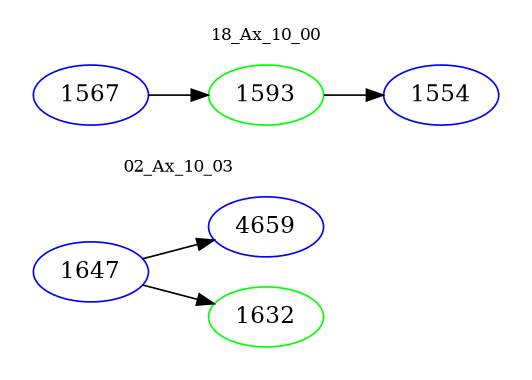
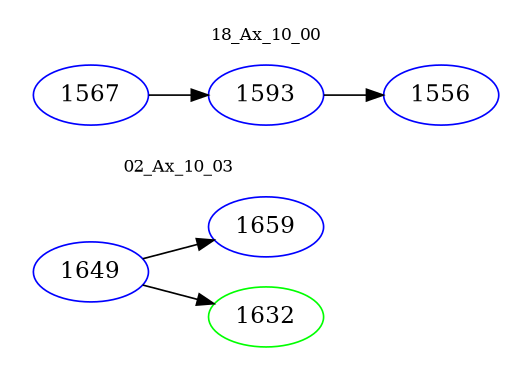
  digraph {
    rankdir=LR
    node [color=blue]
    edge [color=black]
-   n1 [label=1647]
+   n1 [label=1649]
    n2 [color=green label=1632]
-   n3 [label=4659]
+   n3 [label=1659]
    n4 [label=1567]
-   n5 [label=1554]
-   n6 [color=green label=1593]
+   n5 [label=1556]
+   n6 [label=1593]
    subgraph cluster_1 {
      color=white
      fontsize=10
      label="02_Ax_10_03"
      n1
      n2
      n3
    }
    subgraph cluster_2 {
      color=white
      fontsize=10
      label="18_Ax_10_00"
      n4
      n5
      n6
    }
    n1 -> n2
    n1 -> n3
    n4 -> n6
    n6 -> n5
  }
